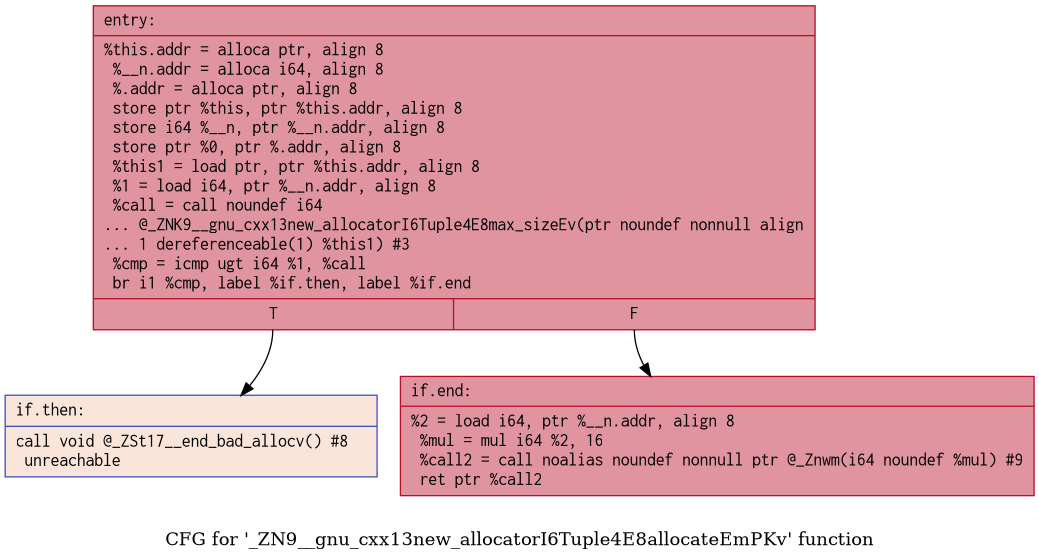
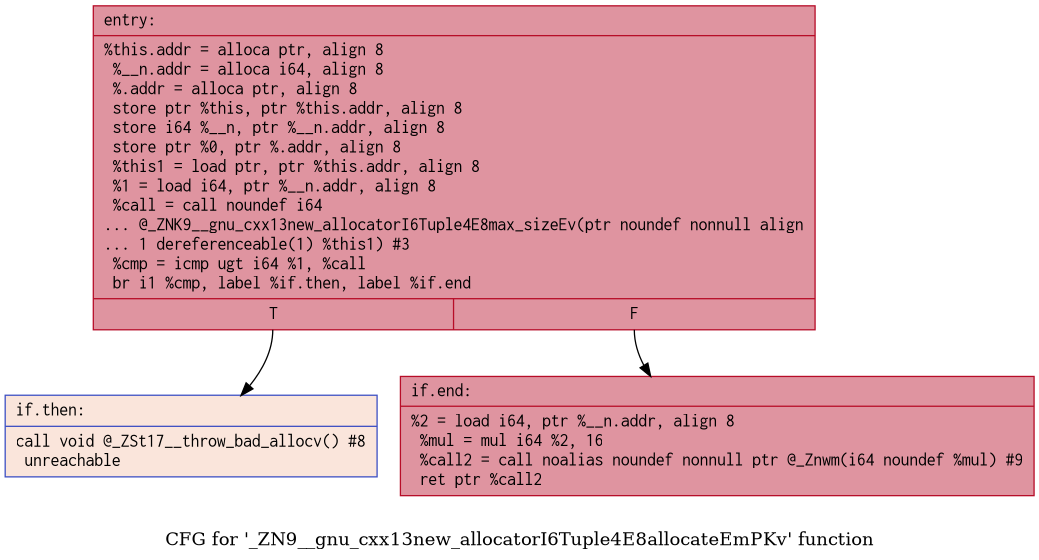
  digraph {
    label="CFG for '_ZN9__gnu_cxx13new_allocatorI6Tuple4E8allocateEmPKv' function"
    node [color="#b70d28ff" fillcolor="#b70d2870" fontname=Courier shape=record style=filled]
    edge [arrowhead=normal]
    n1 [label="{entry:\l|  %this.addr = alloca ptr, align 8\l  %__n.addr = alloca i64, align 8\l  %.addr = alloca ptr, align 8\l  store ptr %this, ptr %this.addr, align 8\l  store i64 %__n, ptr %__n.addr, align 8\l  store ptr %0, ptr %.addr, align 8\l  %this1 = load ptr, ptr %this.addr, align 8\l  %1 = load i64, ptr %__n.addr, align 8\l  %call = call noundef i64\l... @_ZNK9__gnu_cxx13new_allocatorI6Tuple4E8max_sizeEv(ptr noundef nonnull align\l... 1 dereferenceable(1) %this1) #3\l  %cmp = icmp ugt i64 %1, %call\l  br i1 %cmp, label %if.then, label %if.end\l|{<s0>T|<s1>F}}"]
-   n2 [color="#3d50c3ff" fillcolor="#f4c5ad70" label="{if.then:\l|  call void @_ZSt17__end_bad_allocv() #8\l  unreachable\l}"]
+   n2 [color="#3d50c3ff" fillcolor="#f4c5ad70" label="{if.then:\l|  call void @_ZSt17__throw_bad_allocv() #8\l  unreachable\l}"]
    n3 [label="{if.end:\l|  %2 = load i64, ptr %__n.addr, align 8\l  %mul = mul i64 %2, 16\l  %call2 = call noalias noundef nonnull ptr @_Znwm(i64 noundef %mul) #9\l  ret ptr %call2\l}"]
    n1 -> n2 [tailport=s0]
    n1 -> n3 [tailport=s1]
  }
